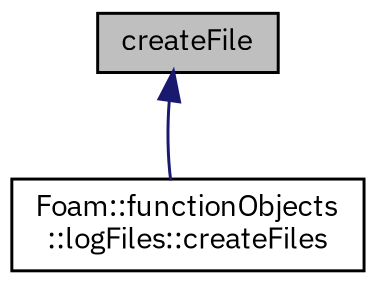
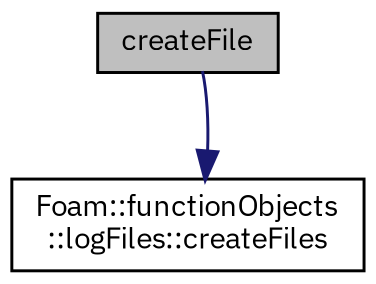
  digraph {
    rankdir=TB
    fontname="IBM Plex Sans"
    node [color=black fontname="IBM Plex Sans" fontsize=10 shape=record]
    n1 [fillcolor=grey75 fontcolor=black height=0.2 label=createFile style=filled width=0.4]
    n2 [height=0.2 label="Foam::functionObjects\l::logFiles::createFiles" width=0.4]
-   n1 -> n2 [color=midnightblue dir=back fontname="IBM Plex Sans" fontsize=10 labelfontname=Helvetica labelfontsize=10 style=solid]
+   n2 -> n1 [color=midnightblue dir=back fontname="IBM Plex Sans" fontsize=10 labelfontname=Helvetica labelfontsize=10 style=solid]
  }
